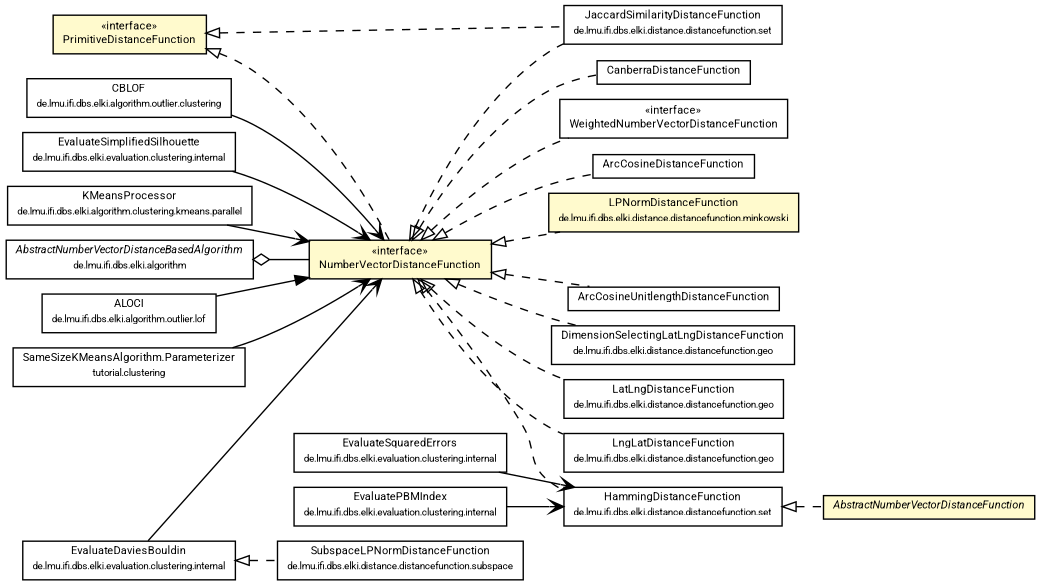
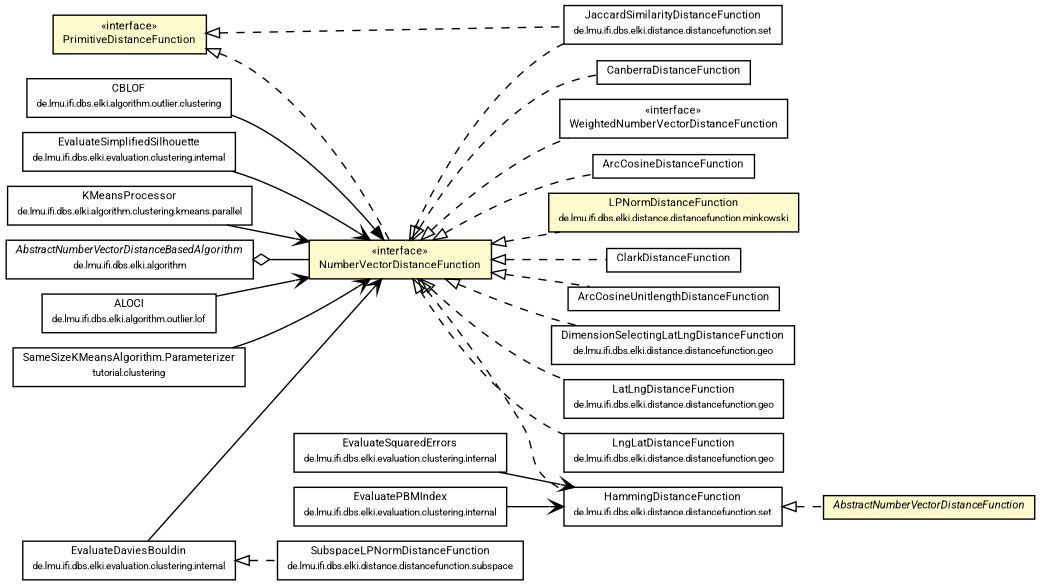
  digraph {
    nodesep=0.15
    rankdir=LR
    ranksep=0.25
    node [fontcolor=black fontname=Roboto fontsize=8 margin=0 shape=plaintext]
    edge [color=black fontname=Roboto fontsize=7 labelfontname=Roboto labelfontsize=7 weight=9 arrowtail=empty dir=back style=dashed]
    n1 [height=0 label=<<table title="de.lmu.ifi.dbs.elki.algorithm.outlier.clustering.CBLOF" border="0" cellborder="1" cellspacing="0" cellpadding="2" href="../../algorithm/outlier/clustering/CBLOF.html" target="_parent"> 		<tr><td><table border="0" cellspacing="0" cellpadding="1"> 		<tr><td align="center" balign="center"> <font face="Roboto">CBLOF</font> </td></tr> 		<tr><td align="center" balign="center"> <font face="Roboto" point-size="7.0">de.lmu.ifi.dbs.elki.algorithm.outlier.clustering</font> </td></tr> 		</table></td></tr> 		</table>> width=0]
    n2 [height=0 label=<<table title="de.lmu.ifi.dbs.elki.distance.distancefunction.NumberVectorDistanceFunction" border="0" cellborder="1" cellspacing="0" cellpadding="2" bgcolor="lemonChiffon" href="NumberVectorDistanceFunction.html" target="_parent"> 		<tr><td><table border="0" cellspacing="0" cellpadding="1"> 		<tr><td align="center" balign="center"> &#171;interface&#187; </td></tr> 		<tr><td align="center" balign="center"> <font face="Roboto">NumberVectorDistanceFunction</font> </td></tr> 		</table></td></tr> 		</table>> width=0]
    n3 [height=0 label=<<table title="de.lmu.ifi.dbs.elki.distance.distancefunction.set.JaccardSimilarityDistanceFunction" border="0" cellborder="1" cellspacing="0" cellpadding="2" href="set/JaccardSimilarityDistanceFunction.html" target="_parent"> 		<tr><td><table border="0" cellspacing="0" cellpadding="1"> 		<tr><td align="center" balign="center"> <font face="Roboto">JaccardSimilarityDistanceFunction</font> </td></tr> 		<tr><td align="center" balign="center"> <font face="Roboto" point-size="7.0">de.lmu.ifi.dbs.elki.distance.distancefunction.set</font> </td></tr> 		</table></td></tr> 		</table>> width=0]
    n4 [height=0 label=<<table title="de.lmu.ifi.dbs.elki.distance.distancefunction.CanberraDistanceFunction" border="0" cellborder="1" cellspacing="0" cellpadding="2" href="CanberraDistanceFunction.html" target="_parent"> 		<tr><td><table border="0" cellspacing="0" cellpadding="1"> 		<tr><td align="center" balign="center"> <font face="Roboto">CanberraDistanceFunction</font> </td></tr> 		</table></td></tr> 		</table>> width=0]
    n5 [height=0 label=<<table title="de.lmu.ifi.dbs.elki.distance.distancefunction.WeightedNumberVectorDistanceFunction" border="0" cellborder="1" cellspacing="0" cellpadding="2" href="WeightedNumberVectorDistanceFunction.html" target="_parent"> 		<tr><td><table border="0" cellspacing="0" cellpadding="1"> 		<tr><td align="center" balign="center"> &#171;interface&#187; </td></tr> 		<tr><td align="center" balign="center"> <font face="Roboto">WeightedNumberVectorDistanceFunction</font> </td></tr> 		</table></td></tr> 		</table>> width=0]
    n6 [height=0 label=<<table title="de.lmu.ifi.dbs.elki.distance.distancefunction.ArcCosineDistanceFunction" border="0" cellborder="1" cellspacing="0" cellpadding="2" href="ArcCosineDistanceFunction.html" target="_parent"> 		<tr><td><table border="0" cellspacing="0" cellpadding="1"> 		<tr><td align="center" balign="center"> <font face="Roboto">ArcCosineDistanceFunction</font> </td></tr> 		</table></td></tr> 		</table>> width=0]
    n7 [height=0 label=<<table title="de.lmu.ifi.dbs.elki.distance.distancefunction.minkowski.LPNormDistanceFunction" border="0" cellborder="1" cellspacing="0" cellpadding="2" bgcolor="LemonChiffon" href="minkowski/LPNormDistanceFunction.html" target="_parent"> 		<tr><td><table border="0" cellspacing="0" cellpadding="1"> 		<tr><td align="center" balign="center"> <font face="Roboto">LPNormDistanceFunction</font> </td></tr> 		<tr><td align="center" balign="center"> <font face="Roboto" point-size="7.0">de.lmu.ifi.dbs.elki.distance.distancefunction.minkowski</font> </td></tr> 		</table></td></tr> 		</table>> width=0]
    n8 [height=0 label=<<table title="de.lmu.ifi.dbs.elki.distance.distancefunction.set.HammingDistanceFunction" border="0" cellborder="1" cellspacing="0" cellpadding="2" href="set/HammingDistanceFunction.html" target="_parent"> 		<tr><td><table border="0" cellspacing="0" cellpadding="1"> 		<tr><td align="center" balign="center"> <font face="Roboto">HammingDistanceFunction</font> </td></tr> 		<tr><td align="center" balign="center"> <font face="Roboto" point-size="7.0">de.lmu.ifi.dbs.elki.distance.distancefunction.set</font> </td></tr> 		</table></td></tr> 		</table>> width=0]
+   n9 [height=0 label=<<table title="de.lmu.ifi.dbs.elki.distance.distancefunction.ClarkDistanceFunction" border="0" cellborder="1" cellspacing="0" cellpadding="2" href="ClarkDistanceFunction.html" target="_parent"> 		<tr><td><table border="0" cellspacing="0" cellpadding="1"> 		<tr><td align="center" balign="center"> <font face="Roboto">ClarkDistanceFunction</font> </td></tr> 		</table></td></tr> 		</table>> width=0]
    n10 [height=0 label=<<table title="de.lmu.ifi.dbs.elki.distance.distancefunction.ArcCosineUnitlengthDistanceFunction" border="0" cellborder="1" cellspacing="0" cellpadding="2" href="ArcCosineUnitlengthDistanceFunction.html" target="_parent"> 		<tr><td><table border="0" cellspacing="0" cellpadding="1"> 		<tr><td align="center" balign="center"> <font face="Roboto">ArcCosineUnitlengthDistanceFunction</font> </td></tr> 		</table></td></tr> 		</table>> width=0]
    n11 [height=0 label=<<table title="de.lmu.ifi.dbs.elki.distance.distancefunction.geo.DimensionSelectingLatLngDistanceFunction" border="0" cellborder="1" cellspacing="0" cellpadding="2" href="geo/DimensionSelectingLatLngDistanceFunction.html" target="_parent"> 		<tr><td><table border="0" cellspacing="0" cellpadding="1"> 		<tr><td align="center" balign="center"> <font face="Roboto">DimensionSelectingLatLngDistanceFunction</font> </td></tr> 		<tr><td align="center" balign="center"> <font face="Roboto" point-size="7.0">de.lmu.ifi.dbs.elki.distance.distancefunction.geo</font> </td></tr> 		</table></td></tr> 		</table>> width=0]
    n12 [height=0 label=<<table title="de.lmu.ifi.dbs.elki.distance.distancefunction.geo.LatLngDistanceFunction" border="0" cellborder="1" cellspacing="0" cellpadding="2" href="geo/LatLngDistanceFunction.html" target="_parent"> 		<tr><td><table border="0" cellspacing="0" cellpadding="1"> 		<tr><td align="center" balign="center"> <font face="Roboto">LatLngDistanceFunction</font> </td></tr> 		<tr><td align="center" balign="center"> <font face="Roboto" point-size="7.0">de.lmu.ifi.dbs.elki.distance.distancefunction.geo</font> </td></tr> 		</table></td></tr> 		</table>> width=0]
    n13 [height=0 label=<<table title="de.lmu.ifi.dbs.elki.distance.distancefunction.geo.LngLatDistanceFunction" border="0" cellborder="1" cellspacing="0" cellpadding="2" href="geo/LngLatDistanceFunction.html" target="_parent"> 		<tr><td><table border="0" cellspacing="0" cellpadding="1"> 		<tr><td align="center" balign="center"> <font face="Roboto">LngLatDistanceFunction</font> </td></tr> 		<tr><td align="center" balign="center"> <font face="Roboto" point-size="7.0">de.lmu.ifi.dbs.elki.distance.distancefunction.geo</font> </td></tr> 		</table></td></tr> 		</table>> width=0]
    n14 [height=0 label=<<table title="de.lmu.ifi.dbs.elki.evaluation.clustering.internal.EvaluateSquaredErrors" border="0" cellborder="1" cellspacing="0" cellpadding="2" href="../../evaluation/clustering/internal/EvaluateSquaredErrors.html" target="_parent"> 		<tr><td><table border="0" cellspacing="0" cellpadding="1"> 		<tr><td align="center" balign="center"> <font face="Roboto">EvaluateSquaredErrors</font> </td></tr> 		<tr><td align="center" balign="center"> <font face="Roboto" point-size="7.0">de.lmu.ifi.dbs.elki.evaluation.clustering.internal</font> </td></tr> 		</table></td></tr> 		</table>> width=0]
    n15 [height=0 label=<<table title="de.lmu.ifi.dbs.elki.evaluation.clustering.internal.EvaluateSimplifiedSilhouette" border="0" cellborder="1" cellspacing="0" cellpadding="2" href="../../evaluation/clustering/internal/EvaluateSimplifiedSilhouette.html" target="_parent"> 		<tr><td><table border="0" cellspacing="0" cellpadding="1"> 		<tr><td align="center" balign="center"> <font face="Roboto">EvaluateSimplifiedSilhouette</font> </td></tr> 		<tr><td align="center" balign="center"> <font face="Roboto" point-size="7.0">de.lmu.ifi.dbs.elki.evaluation.clustering.internal</font> </td></tr> 		</table></td></tr> 		</table>> width=0]
    n16 [height=0 label=<<table title="de.lmu.ifi.dbs.elki.evaluation.clustering.internal.EvaluatePBMIndex" border="0" cellborder="1" cellspacing="0" cellpadding="2" href="../../evaluation/clustering/internal/EvaluatePBMIndex.html" target="_parent"> 		<tr><td><table border="0" cellspacing="0" cellpadding="1"> 		<tr><td align="center" balign="center"> <font face="Roboto">EvaluatePBMIndex</font> </td></tr> 		<tr><td align="center" balign="center"> <font face="Roboto" point-size="7.0">de.lmu.ifi.dbs.elki.evaluation.clustering.internal</font> </td></tr> 		</table></td></tr> 		</table>> width=0]
    n17 [height=0 label=<<table title="de.lmu.ifi.dbs.elki.evaluation.clustering.internal.EvaluateDaviesBouldin" border="0" cellborder="1" cellspacing="0" cellpadding="2" href="../../evaluation/clustering/internal/EvaluateDaviesBouldin.html" target="_parent"> 		<tr><td><table border="0" cellspacing="0" cellpadding="1"> 		<tr><td align="center" balign="center"> <font face="Roboto">EvaluateDaviesBouldin</font> </td></tr> 		<tr><td align="center" balign="center"> <font face="Roboto" point-size="7.0">de.lmu.ifi.dbs.elki.evaluation.clustering.internal</font> </td></tr> 		</table></td></tr> 		</table>> width=0]
    n18 [height=0 label=<<table title="de.lmu.ifi.dbs.elki.distance.distancefunction.subspace.SubspaceLPNormDistanceFunction" border="0" cellborder="1" cellspacing="0" cellpadding="2" href="subspace/SubspaceLPNormDistanceFunction.html" target="_parent"> 		<tr><td><table border="0" cellspacing="0" cellpadding="1"> 		<tr><td align="center" balign="center"> <font face="Roboto">SubspaceLPNormDistanceFunction</font> </td></tr> 		<tr><td align="center" balign="center"> <font face="Roboto" point-size="7.0">de.lmu.ifi.dbs.elki.distance.distancefunction.subspace</font> </td></tr> 		</table></td></tr> 		</table>> width=0]
    n19 [height=0 label=<<table title="de.lmu.ifi.dbs.elki.algorithm.clustering.kmeans.parallel.KMeansProcessor" border="0" cellborder="1" cellspacing="0" cellpadding="2" href="../../algorithm/clustering/kmeans/parallel/KMeansProcessor.html" target="_parent"> 		<tr><td><table border="0" cellspacing="0" cellpadding="1"> 		<tr><td align="center" balign="center"> <font face="Roboto">KMeansProcessor</font> </td></tr> 		<tr><td align="center" balign="center"> <font face="Roboto" point-size="7.0">de.lmu.ifi.dbs.elki.algorithm.clustering.kmeans.parallel</font> </td></tr> 		</table></td></tr> 		</table>> width=0]
    n20 [height=0 label=<<table title="de.lmu.ifi.dbs.elki.algorithm.AbstractNumberVectorDistanceBasedAlgorithm" border="0" cellborder="1" cellspacing="0" cellpadding="2" href="../../algorithm/AbstractNumberVectorDistanceBasedAlgorithm.html" target="_parent"> 		<tr><td><table border="0" cellspacing="0" cellpadding="1"> 		<tr><td align="center" balign="center"> <font face="Roboto"><i>AbstractNumberVectorDistanceBasedAlgorithm</i></font> </td></tr> 		<tr><td align="center" balign="center"> <font face="Roboto" point-size="7.0">de.lmu.ifi.dbs.elki.algorithm</font> </td></tr> 		</table></td></tr> 		</table>> width=0]
    n21 [height=0 label=<<table title="de.lmu.ifi.dbs.elki.distance.distancefunction.PrimitiveDistanceFunction" border="0" cellborder="1" cellspacing="0" cellpadding="2" bgcolor="LemonChiffon" href="PrimitiveDistanceFunction.html" target="_parent"> 		<tr><td><table border="0" cellspacing="0" cellpadding="1"> 		<tr><td align="center" balign="center"> &#171;interface&#187; </td></tr> 		<tr><td align="center" balign="center"> <font face="Roboto">PrimitiveDistanceFunction</font> </td></tr> 		</table></td></tr> 		</table>> width=0]
    n22 [height=0 label=<<table title="de.lmu.ifi.dbs.elki.distance.distancefunction.AbstractNumberVectorDistanceFunction" border="0" cellborder="1" cellspacing="0" cellpadding="2" bgcolor="LemonChiffon" href="AbstractNumberVectorDistanceFunction.html" target="_parent"> 		<tr><td><table border="0" cellspacing="0" cellpadding="1"> 		<tr><td align="center" balign="center"> <font face="Roboto"><i>AbstractNumberVectorDistanceFunction</i></font> </td></tr> 		</table></td></tr> 		</table>> width=0]
    n23 [height=0 label=<<table title="de.lmu.ifi.dbs.elki.algorithm.outlier.lof.ALOCI" border="0" cellborder="1" cellspacing="0" cellpadding="2" href="../../algorithm/outlier/lof/ALOCI.html" target="_parent"> 		<tr><td><table border="0" cellspacing="0" cellpadding="1"> 		<tr><td align="center" balign="center"> <font face="Roboto">ALOCI</font> </td></tr> 		<tr><td align="center" balign="center"> <font face="Roboto" point-size="7.0">de.lmu.ifi.dbs.elki.algorithm.outlier.lof</font> </td></tr> 		</table></td></tr> 		</table>> width=0]
    n24 [height=0 label=<<table title="tutorial.clustering.SameSizeKMeansAlgorithm.Parameterizer" border="0" cellborder="1" cellspacing="0" cellpadding="2" href="../../../../../../../tutorial/clustering/SameSizeKMeansAlgorithm.Parameterizer.html" target="_parent"> 		<tr><td><table border="0" cellspacing="0" cellpadding="1"> 		<tr><td align="center" balign="center"> <font face="Roboto">SameSizeKMeansAlgorithm.Parameterizer</font> </td></tr> 		<tr><td align="center" balign="center"> <font face="Roboto" point-size="7.0">tutorial.clustering</font> </td></tr> 		</table></td></tr> 		</table>> width=0]
-   n1 -> n2 [arrowhead=open weight=1 arrowtail="" dir="" style=""]
+   n1 -> n2 [arrowhead=normal weight=1 arrowtail="" dir="" style=""]
    n2 -> n3
    n2 -> n4
    n2 -> n5
    n2 -> n6
    n2 -> n7
    n2 -> n8
+   n2 -> n9
    n2 -> n10
    n2 -> n11
    n2 -> n12
    n2 -> n13
    n8 -> n22
    n14 -> n8 [arrowhead=open weight=1 arrowtail="" dir="" style=""]
    n15 -> n2 [arrowhead=open weight=1 arrowtail="" dir="" style=""]
    n16 -> n8 [arrowhead=open weight=1 arrowtail="" dir="" style=""]
    n17 -> n2 [arrowhead=open weight=1 arrowtail="" dir="" style=""]
    n17 -> n18
    n19 -> n2 [arrowhead=open weight=1 arrowtail="" dir="" style=""]
    n20 -> n2 [arrowhead=none arrowtail=ediamond weight=4 style=""]
    n21 -> n2
    n21 -> n3
-   n23 -> n2 [arrowhead=normal weight=1 arrowtail="" dir="" style=""]
+   n23 -> n2 [arrowhead=open weight=1 arrowtail="" dir="" style=""]
    n24 -> n2 [arrowhead=open weight=1 arrowtail="" dir="" style=""]
  }
